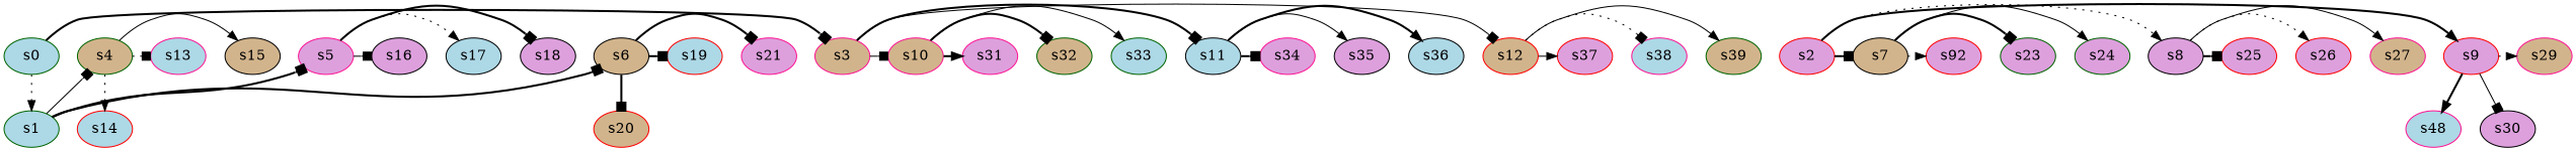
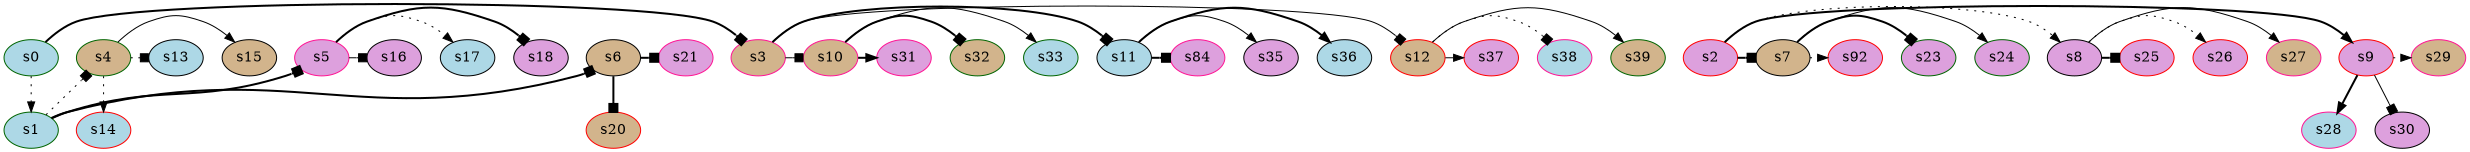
  digraph {
    node [color=black fillcolor=plum player=0 style=filled]
    edge [arrowhead=box style=bold]
    s0 [color=darkgreen fillcolor=lightblue]
    s1 [color=darkgreen fillcolor=lightblue player=1]
    s3 [color=deeppink fillcolor=tan player=1]
    s4 [color=darkgreen fillcolor=tan]
    s5 [color=deeppink player=1]
    s6 [fillcolor=tan player=1]
    s2 [color=red]
    s7 [fillcolor=tan player=1]
    s8 [player=1]
    s9 [color=red player=1]
    s10 [color=deeppink fillcolor=tan player=1]
    s11 [fillcolor=lightblue player=1]
    s12 [color=red fillcolor=tan]
-   s13 [color=deeppink fillcolor=lightblue player=1]
+   s13 [fillcolor=lightblue player=1]
    s14 [color=red fillcolor=lightblue player=1]
    s15 [fillcolor=tan]
    s16
    s17 [fillcolor=lightblue]
    s18
-   s19 [color=red fillcolor=lightblue]
    s20 [color=red fillcolor=tan player=1]
    s21 [color=deeppink]
    n23 [color=red label=s92 player=1]
    s23 [color=darkgreen]
    s24 [color=darkgreen player=1]
    s25 [color=red]
    s26 [color=red]
    s27 [color=deeppink fillcolor=tan player=1]
-   s28 [color=deeppink fillcolor=lightblue player=1 label=s48]
+   s28 [color=deeppink fillcolor=lightblue player=1]
    s29 [color=deeppink fillcolor=tan player=1]
    s30
    s31 [color=deeppink player=1]
    s32 [color=darkgreen fillcolor=tan]
    s33 [color=darkgreen fillcolor=lightblue]
-   s34 [color=deeppink player=1]
+   s34 [color=deeppink player=1 label=s84]
    s35
    s36 [fillcolor=lightblue]
    s37 [color=red]
    s38 [color=deeppink fillcolor=lightblue]
    s39 [color=darkgreen fillcolor=tan player=1]
    s0 -> s1 [arrowhead=normal style=dotted]
    s0 -> s3 [constraint="time % 3 == 2"]
-   s1 -> s4 [constraint="time % 2 == 0 || time % 3 == 1" style=solid]
+   s1 -> s4 [constraint="time % 2 == 0 || time % 3 == 1" style=dotted]
    s1 -> s5 [constraint="time % 5 == 3"]
    s1 -> s6 [constraint="time % 6 == 5"]
    s3 -> s10 [constraint="!(time % 5 == 0)" style=solid]
    s3 -> s11 [constraint="time == 1 || time == 6 || time == 7 || time == 14"]
    s3 -> s12 [constraint="time % 3 == 0 || time % 2 == 1" style=solid]
    s4 -> s13 [constraint="time == 6 || time == 7 || time == 13 || time == 14" style=dotted]
    s4 -> s14 [arrowhead=normal style=dotted]
    s4 -> s15 [arrowhead=normal constraint="!(time % 4 == 0)" style=solid]
    s5 -> s16 [constraint="time % 3 == 2" style=solid]
    s5 -> s17 [arrowhead=normal constraint="time % 5 == 2" style=dotted]
    s5 -> s18 [constraint="!(time % 4 == 0)"]
-   s6 -> s19 [constraint="time % 5 == 2"]
    s6 -> s20
    s6 -> s21 [constraint="!(time % 4 == 0)"]
    s2 -> s7 [constraint="!(time % 3 == 0)"]
    s2 -> s8 [arrowhead=normal constraint="time % 2 == 0 || time % 2 == 1" style=dotted]
    s2 -> s9 [arrowhead=normal constraint="time % 6 == 2"]
    s7 -> n23 [arrowhead=normal constraint="time % 3 == 2" style=dotted]
    s7 -> s23 [constraint="time % 2 == 0 || time % 4 == 1"]
    s7 -> s24 [arrowhead=normal constraint="time == 11 || time == 12" style=solid]
    s8 -> s25 [constraint="time == 8 || time == 9 || time == 10"]
    s8 -> s26 [arrowhead=normal constraint="time % 3 == 0 || time % 4 == 1" style=dotted]
    s8 -> s27 [arrowhead=normal constraint="time % 2 == 0 || time % 2 == 1" style=solid]
    s9 -> s28 [arrowhead=normal]
    s9 -> s29 [arrowhead=normal constraint="!(time % 4 == 0)" style=dotted]
    s9 -> s30 [style=solid]
    s10 -> s31 [arrowhead=normal constraint="time == 3 || time == 7 || time == 9"]
    s10 -> s32 [constraint="time % 2 == 0 || time % 4 == 1"]
    s10 -> s33 [arrowhead=normal constraint="time % 6 == 2" style=solid]
    s11 -> s34 [constraint="time % 3 == 0 || time % 4 == 1"]
    s11 -> s35 [arrowhead=normal constraint="time % 2 == 0" style=solid]
    s11 -> s36 [arrowhead=normal constraint="time == 12"]
    s12 -> s37 [arrowhead=normal constraint="time == 6 || time == 11 || time == 13" style=solid]
    s12 -> s38 [constraint="time % 4 == 0 || time % 3 == 1" style=dotted]
    s12 -> s39 [arrowhead=normal constraint="time == 2" style=solid]
  }
